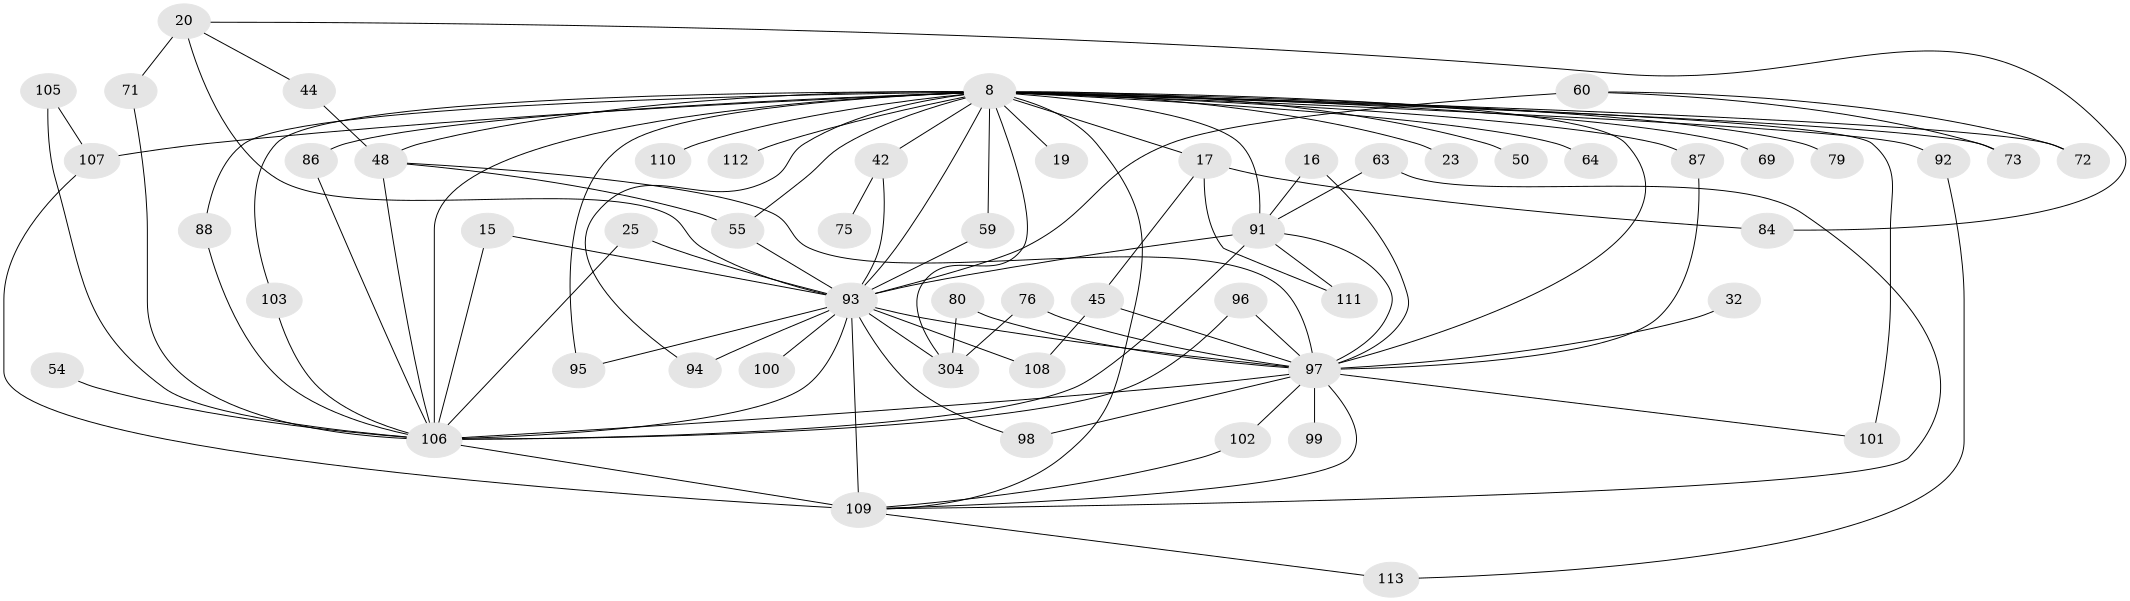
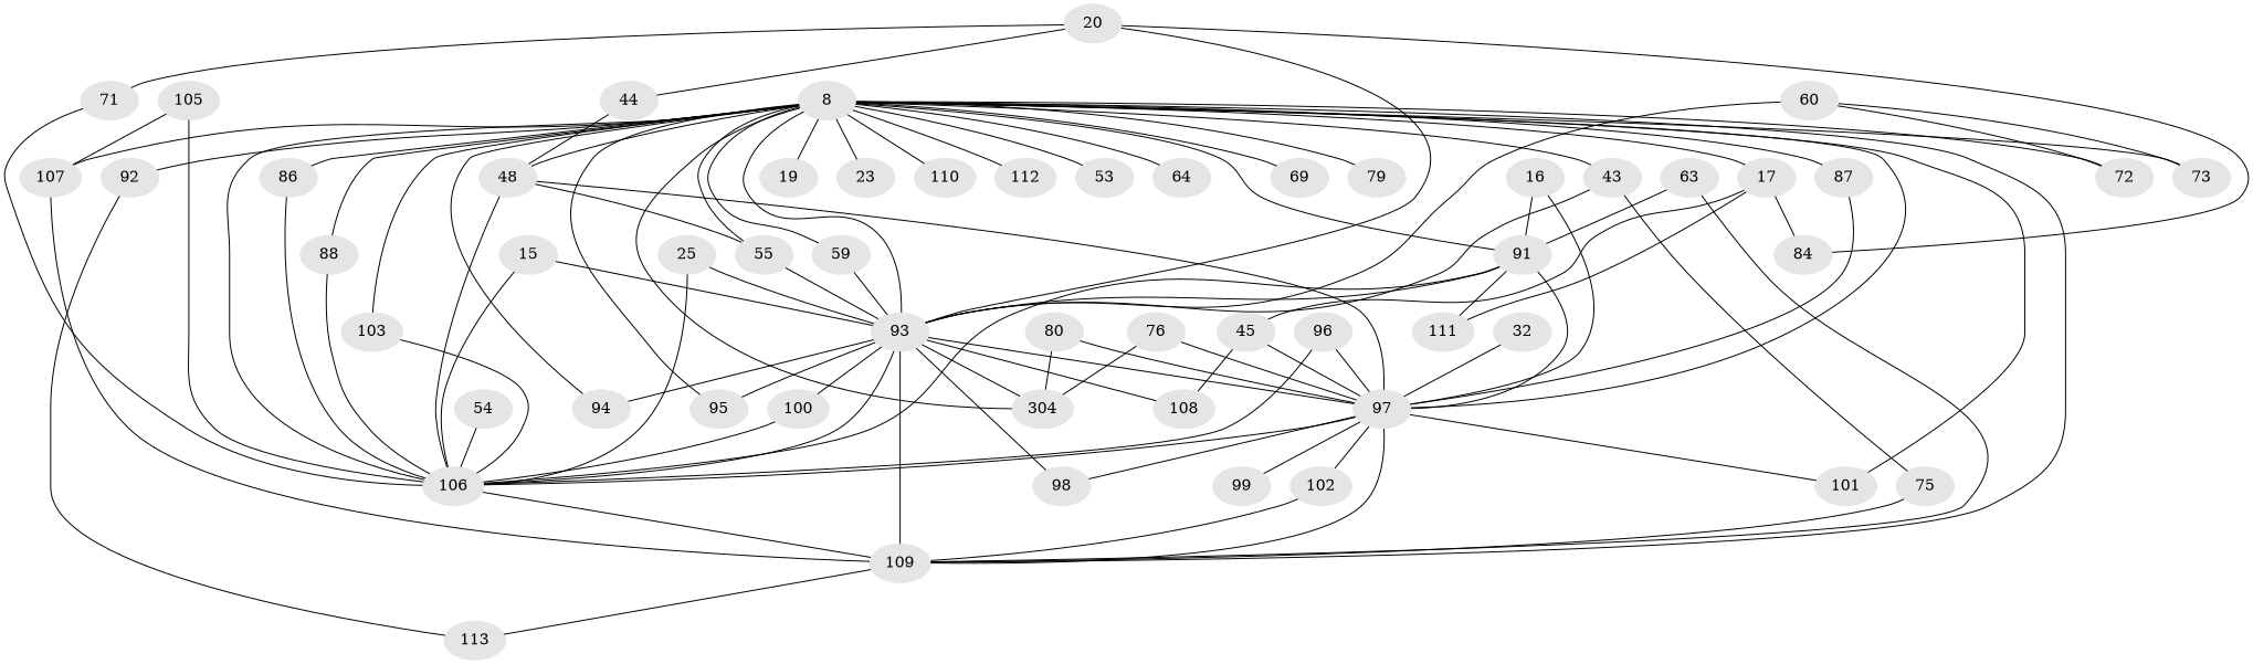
  graph {
    node [color=gray90 style=filled]
    8 [super="+6+3"]
    17
    19
    23
-   43 [super="+24" label=42]
+   43 [super="+24"]
    n6 [label=48 super="+13+31"]
-   50 [super="+18"]
+   50 [super="+18" label=53]
    55 [super="+51"]
    59 [super="+29+52"]
    64
    69
    72
    73
    79
    86 [super="+67"]
    87 [super="+65"]
    88
    91 [super="+61+90"]
    92
    93 [super="+68+10+83"]
    94 [super="+77"]
    95
    97 [super="+34"]
    101 [super="+62+30"]
    103
    n26 [label=304 super="+57"]
    106 [super="+11+81+85"]
    107 [super="+66+47"]
    109 [super="+37+49+58+56"]
    110
    112
    45 [super="+26"]
    84
    111
    75
    113
    98
    100 [super="+76"]
    108
    99
    102
    15
    16
    20
    44
    71 [super="+70"]
    25
    32
    54
    60 [super="+38"]
    63
    n52 [label=76]
    80
    96
    105
    8 -- 17 [weight=2]
    8 -- 19 [weight=2]
    8 -- 23 [weight=2]
    8 -- 43 [weight=2]
    8 -- n6
    8 -- 50 [weight=3]
    8 -- 55
    8 -- 59
    8 -- 64 [weight=2]
    8 -- 69 [weight=2]
    8 -- 72
    8 -- 73
    8 -- 79 [weight=2]
    8 -- 86 [weight=2]
    8 -- 87 [weight=3]
    8 -- 88
    8 -- 91 [weight=2]
    8 -- 92 [weight=2]
    8 -- 93 [weight=10]
    8 -- 94
    8 -- 95
    8 -- 97 [weight=11]
    8 -- 101 [weight=3]
    8 -- 103
    8 -- n26 [weight=2]
    8 -- 106 [weight=15]
    8 -- 107 [weight=3]
    8 -- 109 [weight=3]
    8 -- 110 [weight=2]
    8 -- 112 [weight=2]
    17 -- 45
    17 -- 84
    17 -- 111
    43 -- 93
    43 -- 75
    n6 -- 55
    n6 -- 97 [weight=2]
    n6 -- 106
    55 -- 93
    59 -- 93 [weight=3]
    86 -- 106
    87 -- 97
    88 -- 106
    91 -- 93 [weight=4]
    91 -- 97
    91 -- 106
    91 -- 111
    92 -- 113
    93 -- 94 [weight=2]
    93 -- 95
    93 -- 97 [weight=4]
    93 -- n26
    93 -- 106 [weight=6]
    93 -- 109 [weight=6]
    93 -- 98
    93 -- 100
    93 -- 108
    97 -- 101
    97 -- 106 [weight=6]
    97 -- 109
    97 -- 98
    97 -- 99
    97 -- 102
    103 -- 106
    106 -- 109
    107 -- 109
    109 -- 113
    45 -- 97
    45 -- 108
+   75 -- 109
+   100 -- 106 [weight=2]
    102 -- 109
    15 -- 93
    15 -- 106
    16 -- 91
    16 -- 97
    20 -- 93 [weight=2]
    20 -- 84
    20 -- 44
    20 -- 71 [weight=2]
    44 -- n6
    71 -- 106
    25 -- 93
    25 -- 106
    32 -- 97 [weight=2]
    54 -- 106 [weight=2]
    60 -- 72
    60 -- 73
    60 -- 93 [weight=2]
    63 -- 91
    63 -- 109
    n52 -- 97
    n52 -- n26
    80 -- 97
    80 -- n26
    96 -- 97
    96 -- 106
    105 -- 106
    105 -- 107
  }
